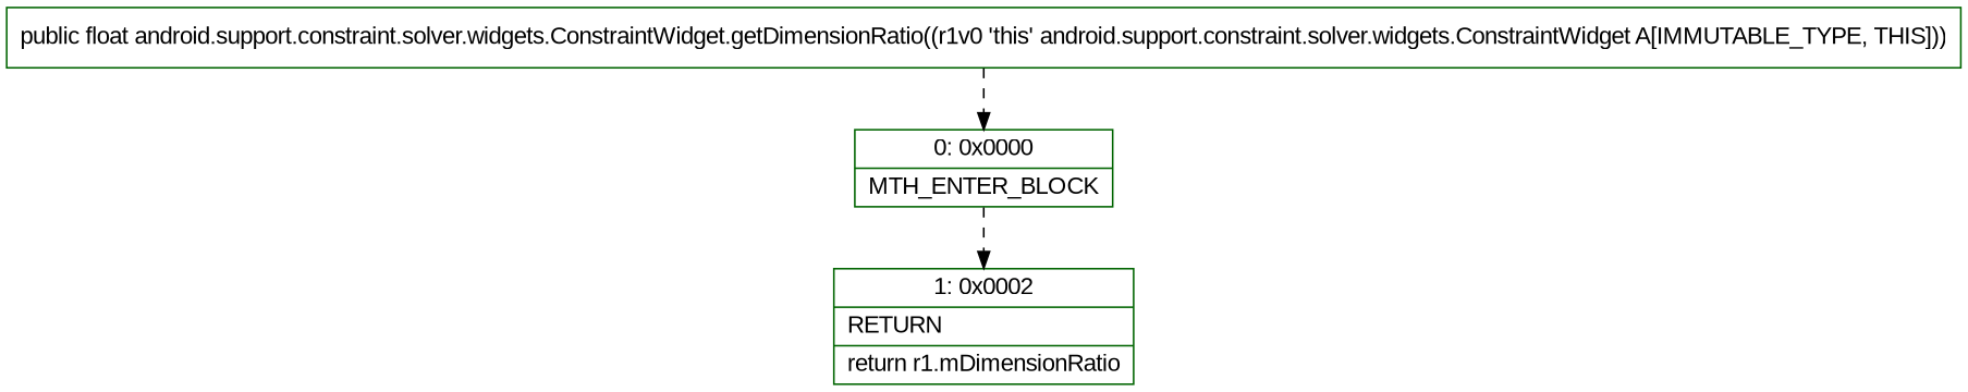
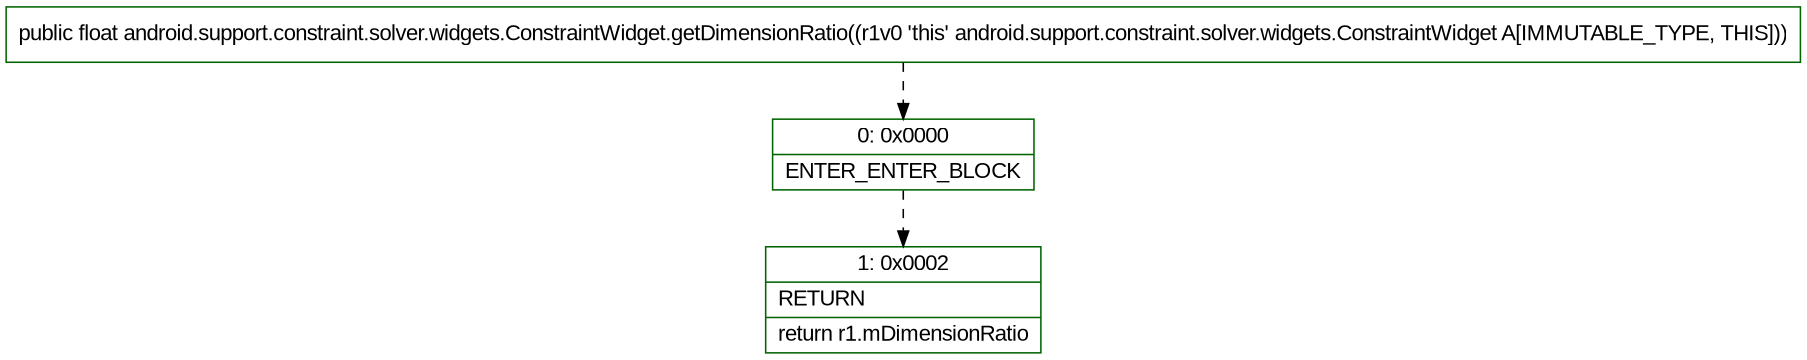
  digraph {
    fontname="Liberation Sans"
    node [shape=record color=darkgreen fontname="Liberation Sans"]
    edge [style=dashed fontname="Liberation Sans"]
-   n1 [label="{0\:\ 0x0000|MTH_ENTER_BLOCK\l}"]
+   n1 [label="{0\:\ 0x0000|ENTER_ENTER_BLOCK\l}"]
    n2 [label="{1\:\ 0x0002|RETURN\l|return r1.mDimensionRatio\l}"]
    n3 [label="{public float android.support.constraint.solver.widgets.ConstraintWidget.getDimensionRatio((r1v0 'this' android.support.constraint.solver.widgets.ConstraintWidget A[IMMUTABLE_TYPE, THIS])) }"]
    n1 -> n2
    n3 -> n1
  }
